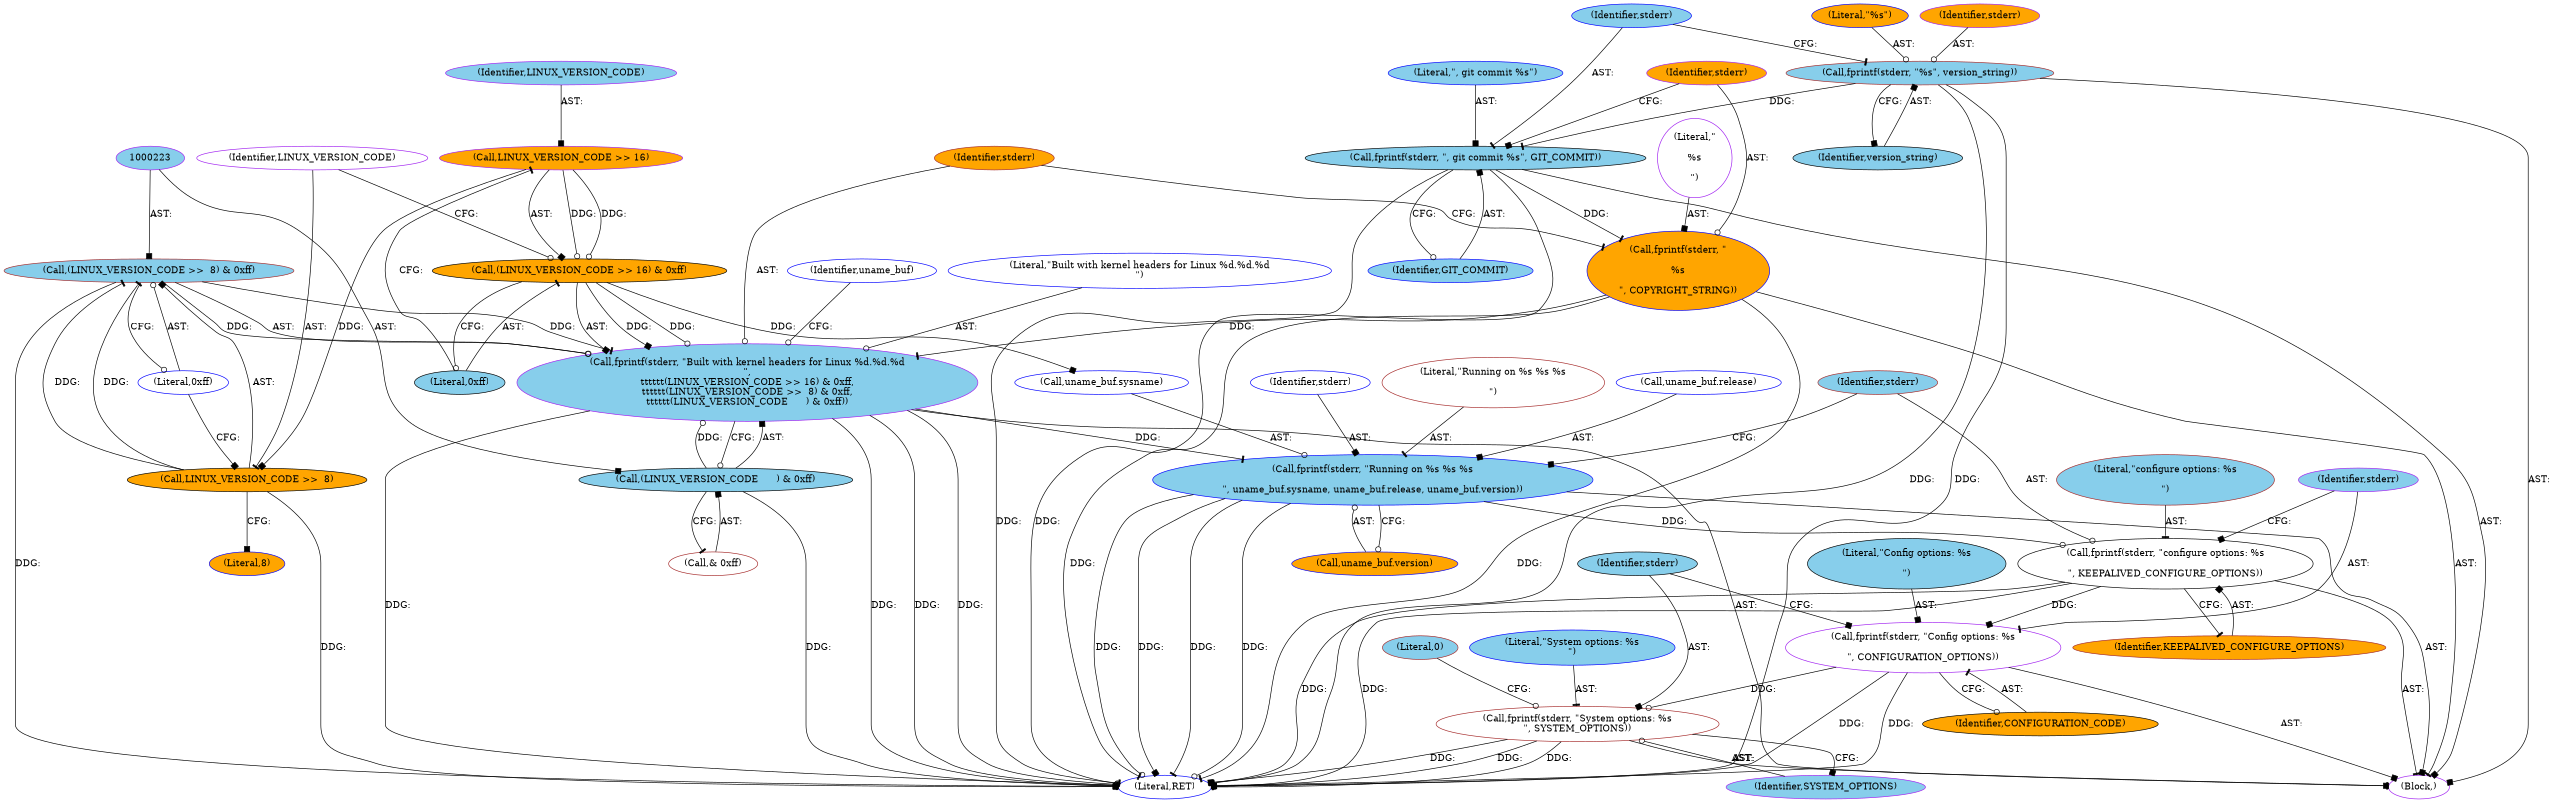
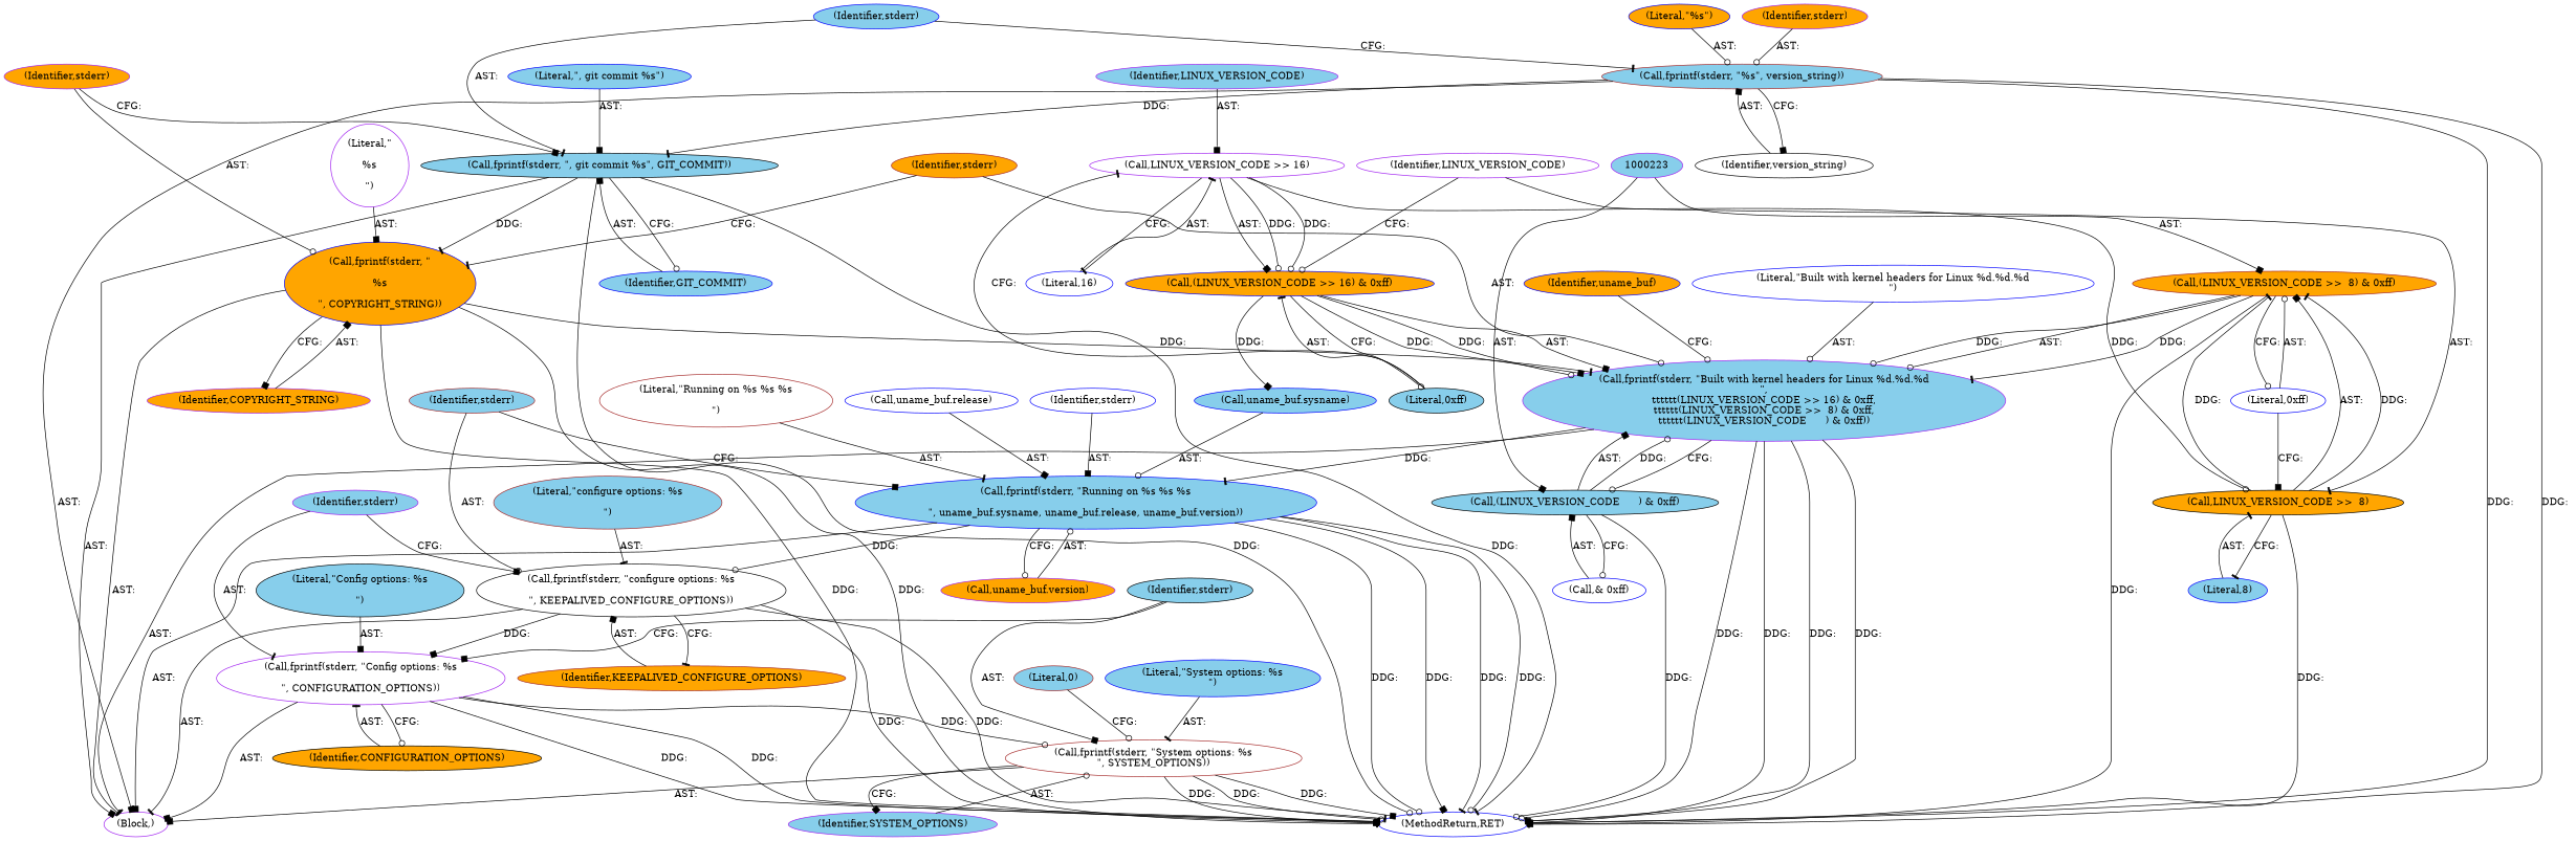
  digraph {
    node [color=blue fillcolor=skyblue style=filled]
    edge [arrowhead=box]
    n1 [color=purple fillcolor=white label="(Call,fprintf(stderr, \"Config options: %s\n\n\", CONFIGURATION_OPTIONS))"]
    n2 [color=brown fillcolor=white label="(Call,fprintf(stderr, \"System options: %s\n\", SYSTEM_OPTIONS))"]
-   n3 [fillcolor=white label="(Literal,RET)"]
-   n4 [color=black fillcolor=orange label="(Identifier,CONFIGURATION_CODE)"]
+   n3 [fillcolor=white label="(MethodReturn,RET)"]
+   n4 [color=black fillcolor=orange label="(Identifier,CONFIGURATION_OPTIONS)"]
    n5 [color=purple fillcolor=white label="(Block,)"]
    n6 [color=purple label="(Identifier,SYSTEM_OPTIONS)"]
    n7 [color=black fillcolor=white label="(Call,fprintf(stderr, \"configure options: %s\n\n\", KEEPALIVED_CONFIGURE_OPTIONS))"]
    n8 [color=brown fillcolor=orange label="(Identifier,KEEPALIVED_CONFIGURE_OPTIONS)"]
    n9 [label="(Call,fprintf(stderr, \"Running on %s %s %s\n\n\", uname_buf.sysname, uname_buf.release, uname_buf.version))"]
-   n10 [fillcolor=orange label="(Call,uname_buf.version)"]
+   n10 [color=purple fillcolor=orange label="(Call,uname_buf.version)"]
    n11 [color=purple label="(Call,fprintf(stderr, \"Built with kernel headers for Linux %d.%d.%d\n\",\n\t\t\t\t\t\t(LINUX_VERSION_CODE >> 16) & 0xff,\n\t\t\t\t\t\t(LINUX_VERSION_CODE >>  8) & 0xff,\n\t\t\t\t\t\t(LINUX_VERSION_CODE      ) & 0xff))"]
    n12 [color=black label="(Call,(LINUX_VERSION_CODE      ) & 0xff)"]
-   n13 [color=brown fillcolor=white label="(Call,& 0xff)"]
+   n13 [fillcolor=white label="(Call,& 0xff)"]
    n14 [fillcolor=orange label="(Call,fprintf(stderr, \"\n\n%s\n\n\", COPYRIGHT_STRING))"]
+   n15 [color=purple fillcolor=orange label="(Identifier,COPYRIGHT_STRING)"]
    n16 [color=black label="(Call,fprintf(stderr, \", git commit %s\", GIT_COMMIT))"]
    n17 [label="(Identifier,GIT_COMMIT)"]
    n18 [color=brown label="(Call,fprintf(stderr, \"%s\", version_string))"]
-   n19 [color=black label="(Identifier,version_string)"]
-   n20 [color=black fillcolor=orange label="(Call,(LINUX_VERSION_CODE >> 16) & 0xff)"]
+   n19 [color=black fillcolor=white label="(Identifier,version_string)"]
+   n20 [fillcolor=orange label="(Call,(LINUX_VERSION_CODE >> 16) & 0xff)"]
    n21 [color=black label="(Literal,0xff)"]
-   n22 [fillcolor=white label="(Call,uname_buf.sysname)"]
-   n23 [color=purple fillcolor=orange label="(Call,LINUX_VERSION_CODE >> 16)"]
+   n22 [label="(Call,uname_buf.sysname)"]
+   n23 [color=purple fillcolor=white label="(Call,LINUX_VERSION_CODE >> 16)"]
    n24 [color=black fillcolor=orange label="(Call,LINUX_VERSION_CODE >>  8)"]
-   n26 [color=brown label="(Call,(LINUX_VERSION_CODE >>  8) & 0xff)"]
-   n27 [fillcolor=orange label="(Literal,8)"]
+   n25 [fillcolor=white label="(Literal,16)"]
+   n26 [color=brown fillcolor=orange label="(Call,(LINUX_VERSION_CODE >>  8) & 0xff)"]
+   n27 [label="(Literal,8)"]
    n28 [fillcolor=white label="(Literal,0xff)"]
    n29 [color=brown fillcolor=white label="(Literal,\"Running on %s %s %s\n\n\")"]
    n30 [color=brown label="(Identifier,stderr)"]
-   n31 [fillcolor=white label="(Identifier,uname_buf)"]
+   n31 [fillcolor=orange label="(Identifier,uname_buf)"]
    n32 [fillcolor=white label="(Call,uname_buf.release)"]
    n33 [color=purple fillcolor=orange label="(Identifier,stderr)"]
    n34 [color=purple label="(Identifier,LINUX_VERSION_CODE)"]
    n35 [color=purple label="(Identifier,stderr)"]
    n36 [color=brown label="(Literal,\"configure options: %s\n\n\")"]
    n37 [color=brown label="(Literal,0)"]
    n38 [color=purple fillcolor=white label="(Identifier,LINUX_VERSION_CODE)"]
    n39 [color=black label="(Literal,\"Config options: %s\n\n\")"]
    n40 [color=purple fillcolor=white label="(Literal,\"\n\n%s\n\n\")"]
    n41 [label="(Identifier,stderr)"]
    n42 [color=black label="(Identifier,stderr)"]
    n43 [fillcolor=orange label="(Literal,\"%s\")"]
    n44 [color=brown fillcolor=orange label="(Identifier,stderr)"]
    n45 [label="(Literal,\", git commit %s\")"]
    n46 [label="(Literal,\"System options: %s\n\")"]
    n47 [color=purple fillcolor=orange label="(Identifier,stderr)"]
    n48 [fillcolor=white label="(Identifier,stderr)"]
    n49 [fillcolor=white label="(Literal,\"Built with kernel headers for Linux %d.%d.%d\n\")"]
    1000223 [color=purple]
    n1 -> n2 [arrowhead=odot label="DDG: "]
    n1 -> n3 [label="DDG: "]
    n1 -> n3 [arrowhead=tee label="DDG: "]
    n1 -> n4 [arrowhead=odot label="CFG: "]
    n1 -> n5 [label="AST: "]
    n2 -> n3 [label="DDG: "]
    n2 -> n3 [label="DDG: "]
    n2 -> n3 [arrowhead=odot label="DDG: "]
    n2 -> n5 [label="AST: "]
    n2 -> n6 [label="CFG: "]
    n4 -> n1 [arrowhead=tee label="AST: "]
    n6 -> n2 [arrowhead=odot label="AST: "]
    n7 -> n1 [label="DDG: "]
    n7 -> n3 [arrowhead=tee label="DDG: "]
    n7 -> n3 [label="DDG: "]
    n7 -> n5 [arrowhead=tee label="AST: "]
    n7 -> n8 [arrowhead=tee label="CFG: "]
    n8 -> n7 [label="AST: "]
    n9 -> n3 [arrowhead=odot label="DDG: "]
    n9 -> n3 [label="DDG: "]
    n9 -> n3 [arrowhead=tee label="DDG: "]
    n9 -> n3 [arrowhead=odot label="DDG: "]
    n9 -> n5 [label="AST: "]
    n9 -> n7 [arrowhead=odot label="DDG: "]
    n9 -> n10 [arrowhead=odot label="CFG: "]
    n10 -> n9 [arrowhead=odot label="AST: "]
    n11 -> n3 [arrowhead=odot label="DDG: "]
    n11 -> n3 [arrowhead=odot label="DDG: "]
    n11 -> n3 [arrowhead=tee label="DDG: "]
    n11 -> n3 [label="DDG: "]
    n11 -> n5 [arrowhead=tee label="AST: "]
    n11 -> n9 [arrowhead=tee label="DDG: "]
    n11 -> n12 [arrowhead=odot label="CFG: "]
    n12 -> n3 [arrowhead=odot label="DDG: "]
    n12 -> n11 [label="AST: "]
    n12 -> n11 [arrowhead=odot label="DDG: "]
-   n12 -> n13 [arrowhead=tee label="CFG: "]
+   n12 -> n13 [arrowhead=odot label="CFG: "]
    n13 -> n12 [label="AST: "]
    n14 -> n3 [arrowhead=tee label="DDG: "]
    n14 -> n3 [arrowhead=tee label="DDG: "]
    n14 -> n5 [arrowhead=tee label="AST: "]
    n14 -> n11 [arrowhead=tee label="DDG: "]
+   n14 -> n15 [label="CFG: "]
+   n15 -> n14 [label="AST: "]
    n16 -> n3 [arrowhead=tee label="DDG: "]
    n16 -> n3 [arrowhead=odot label="DDG: "]
    n16 -> n5 [label="AST: "]
    n16 -> n14 [arrowhead=tee label="DDG: "]
    n16 -> n17 [arrowhead=odot label="CFG: "]
    n17 -> n16 [label="AST: "]
    n18 -> n3 [label="DDG: "]
    n18 -> n3 [label="DDG: "]
    n18 -> n5 [label="AST: "]
    n18 -> n16 [arrowhead=tee label="DDG: "]
    n18 -> n19 [label="CFG: "]
    n19 -> n18 [label="AST: "]
    n20 -> n11 [label="AST: "]
    n20 -> n11 [label="DDG: "]
    n20 -> n11 [arrowhead=odot label="DDG: "]
    n20 -> n21 [arrowhead=odot label="CFG: "]
    n20 -> n22 [label="DDG: "]
    n21 -> n20 [arrowhead=tee label="AST: "]
    n21 -> n23 [arrowhead=tee label="CFG: "]
    n22 -> n9 [arrowhead=odot label="AST: "]
    n23 -> n20 [label="AST: "]
    n23 -> n20 [arrowhead=odot label="DDG: "]
    n23 -> n20 [arrowhead=odot label="DDG: "]
-   n23 -> n24 [label="DDG: "]
+   n23 -> n24 [arrowhead=odot label="DDG: "]
+   n23 -> n25 [arrowhead=tee label="CFG: "]
    n24 -> n3 [label="DDG: "]
    n24 -> n26 [label="AST: "]
    n24 -> n26 [arrowhead=tee label="DDG: "]
    n24 -> n26 [arrowhead=tee label="DDG: "]
-   n24 -> n27 [label="CFG: "]
+   n24 -> n27 [arrowhead=tee label="CFG: "]
+   n25 -> n23 [arrowhead=tee label="AST: "]
    n26 -> n3 [arrowhead=tee label="DDG: "]
    n26 -> n11 [arrowhead=odot label="AST: "]
    n26 -> n11 [arrowhead=tee label="DDG: "]
    n26 -> n11 [arrowhead=odot label="DDG: "]
    n26 -> n28 [arrowhead=odot label="CFG: "]
+   n27 -> n24 [arrowhead=tee label="AST: "]
    n28 -> n24 [label="CFG: "]
    n28 -> n26 [arrowhead=odot label="AST: "]
    n29 -> n9 [arrowhead=tee label="AST: "]
    n30 -> n7 [arrowhead=odot label="AST: "]
    n30 -> n9 [label="CFG: "]
    n31 -> n11 [arrowhead=odot label="CFG: "]
    n32 -> n9 [label="AST: "]
    n33 -> n18 [arrowhead=odot label="AST: "]
    n34 -> n23 [label="AST: "]
    n35 -> n1 [arrowhead=tee label="AST: "]
    n35 -> n7 [label="CFG: "]
    n36 -> n7 [arrowhead=tee label="AST: "]
    n37 -> n2 [arrowhead=odot label="CFG: "]
    n38 -> n20 [arrowhead=odot label="CFG: "]
    n38 -> n24 [arrowhead=tee label="AST: "]
    n39 -> n1 [label="AST: "]
    n40 -> n14 [label="AST: "]
    n41 -> n16 [arrowhead=tee label="AST: "]
    n41 -> n18 [arrowhead=tee label="CFG: "]
    n42 -> n1 [label="CFG: "]
    n42 -> n2 [label="AST: "]
    n43 -> n18 [arrowhead=odot label="AST: "]
    n44 -> n11 [arrowhead=odot label="AST: "]
    n44 -> n14 [arrowhead=tee label="CFG: "]
    n45 -> n16 [label="AST: "]
    n46 -> n2 [arrowhead=tee label="AST: "]
    n47 -> n14 [arrowhead=odot label="AST: "]
    n47 -> n16 [label="CFG: "]
    n48 -> n9 [label="AST: "]
    n49 -> n11 [arrowhead=odot label="AST: "]
    1000223 -> n12 [label="AST: "]
    1000223 -> n26 [label="AST: "]
  }
